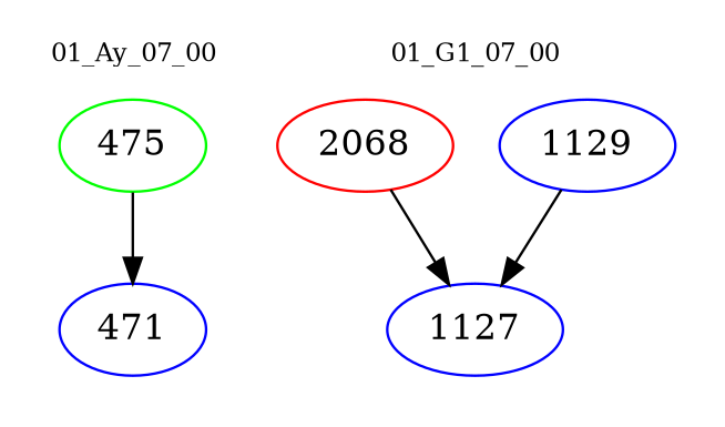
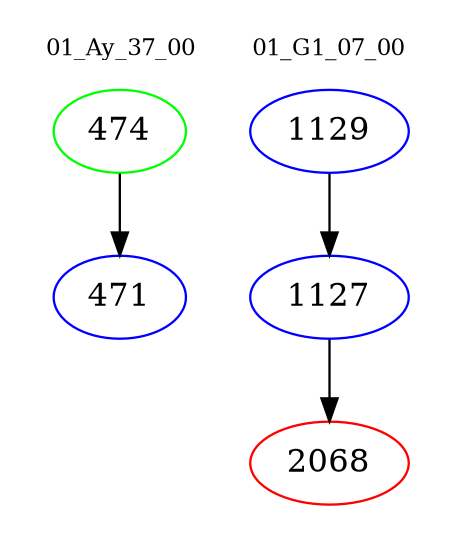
  digraph {
    node [color=blue]
    edge [color=black]
-   n1 [color=green label=475]
+   n1 [color=green label=474]
    n2 [label=471]
    n3 [label=1129]
    n4 [label=1127]
    n5 [color=red label=2068]
    subgraph cluster_1 {
      color=white
      fontsize=10
-     label="01_Ay_07_00"
+     label="01_Ay_37_00"
      n1
      n2
    }
    subgraph cluster_2 {
      color=white
      fontsize=10
      label="01_G1_07_00"
      n3
      n4
      n5
    }
    n1 -> n2
    n3 -> n4
-   n5 -> n4
+   n4 -> n5
  }
